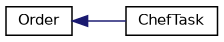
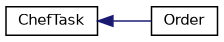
  digraph {
    rankdir=LR
    node [color=black fillcolor=white fontname=Helvetica fontsize=10 shape=record style=filled]
    n1 [height=0.2 label=ChefTask width=0.4]
    n2 [height=0.2 label=Order width=0.4]
-   n2 -> n1 [color=midnightblue dir=back fontname=Helvetica fontsize=10 labelfontname=Helvetica labelfontsize=10 style=solid]
+   n1 -> n2 [color=midnightblue dir=back fontname=Helvetica fontsize=10 labelfontname=Helvetica labelfontsize=10 style=solid]
  }
